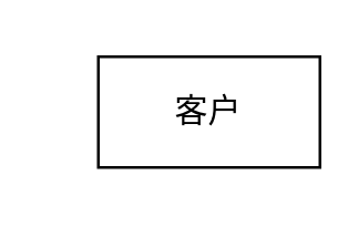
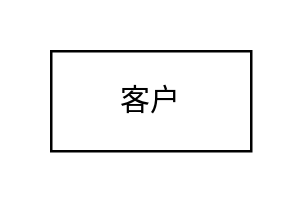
  <mxCell id="0" />
  <mxCell id="1" parent="0" />
- <mxCell id="2" value="客户" style="rounded=0;whiteSpace=wrap;html=1;" vertex="1" parent="1"><mxGeometry x="35" y="20" width="80" height="40" as="geometry" /></mxCell>
+ <mxCell id="2" value="客户" style="rounded=0;whiteSpace=wrap;html=1;" vertex="1" parent="1"><mxGeometry x="20" y="20" width="80" height="40" as="geometry" /></mxCell>
